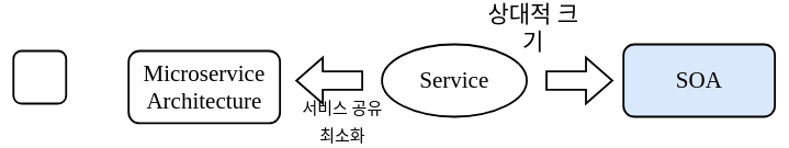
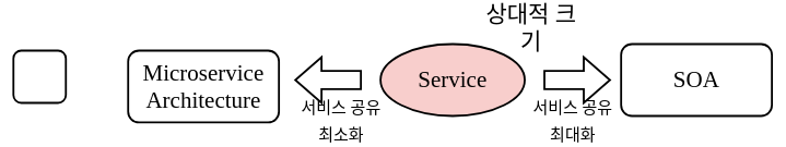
  <mxCell id="0" />
  <mxCell id="1" parent="0" />
  <mxCell id="2" value="Microservice&lt;br style=&quot;font-size: 35px;&quot;&gt;Architecture" style="rounded=1;whiteSpace=wrap;html=1;strokeWidth=3;fontSize=35;fontFamily=빙그레 싸만코체;fontSource=https%3A%2F%2Fcdn.jsdelivr.net%2Fgh%2Fprojectnoonnu%2Fnoonfonts_20-10%401.0%2FBinggraeSamanco-Bold.woff;" vertex="1" parent="1"><mxGeometry x="195" y="70" width="230" height="110" as="geometry" /></mxCell>
- <mxCell id="3" value="Service" style="ellipse;whiteSpace=wrap;html=1;rounded=1;fontSize=35;strokeWidth=3;fontFamily=빙그레 싸만코체;fontSource=https%3A%2F%2Fcdn.jsdelivr.net%2Fgh%2Fprojectnoonnu%2Fnoonfonts_20-10%401.0%2FBinggraeSamanco-Bold.woff;" vertex="1" parent="1"><mxGeometry x="580" y="60" width="220" height="110" as="geometry" /></mxCell>
- <mxCell id="4" value="SOA" style="rounded=1;whiteSpace=wrap;html=1;strokeWidth=3;fontSize=35;fontFamily=빙그레 싸만코체;fontSource=https%3A%2F%2Fcdn.jsdelivr.net%2Fgh%2Fprojectnoonnu%2Fnoonfonts_20-10%401.0%2FBinggraeSamanco-Bold.woff;fillColor=#dae8fc;" vertex="1" parent="1"><mxGeometry x="947" y="60" width="230" height="110" as="geometry" /></mxCell>
+ <mxCell id="3" value="Service" style="ellipse;whiteSpace=wrap;html=1;rounded=1;fontSize=35;strokeWidth=3;fontFamily=빙그레 싸만코체;fontSource=https%3A%2F%2Fcdn.jsdelivr.net%2Fgh%2Fprojectnoonnu%2Fnoonfonts_20-10%401.0%2FBinggraeSamanco-Bold.woff;fillColor=#f8cecc;" vertex="1" parent="1"><mxGeometry x="580" y="60" width="220" height="110" as="geometry" /></mxCell>
+ <mxCell id="4" value="SOA" style="rounded=1;whiteSpace=wrap;html=1;strokeWidth=3;fontSize=35;fontFamily=빙그레 싸만코체;fontSource=https%3A%2F%2Fcdn.jsdelivr.net%2Fgh%2Fprojectnoonnu%2Fnoonfonts_20-10%401.0%2FBinggraeSamanco-Bold.woff;" vertex="1" parent="1"><mxGeometry x="947" y="60" width="230" height="110" as="geometry" /></mxCell>
  <mxCell id="5" value="" style="html=1;shadow=0;dashed=0;align=center;verticalAlign=middle;shape=mxgraph.arrows2.arrow;dy=0.6;dx=40;flipH=1;notch=0;rounded=1;fontSize=35;strokeWidth=3;fontFamily=빙그레 싸만코체;fontSource=https%3A%2F%2Fcdn.jsdelivr.net%2Fgh%2Fprojectnoonnu%2Fnoonfonts_20-10%401.0%2FBinggraeSamanco-Bold.woff;" vertex="1" parent="1"><mxGeometry x="450" y="80" width="100" height="70" as="geometry" /></mxCell>
  <mxCell id="6" value="" style="html=1;shadow=0;dashed=0;align=center;verticalAlign=middle;shape=mxgraph.arrows2.arrow;dy=0.6;dx=40;notch=0;rounded=1;fontSize=35;strokeWidth=3;fontFamily=빙그레 싸만코체;fontSource=https%3A%2F%2Fcdn.jsdelivr.net%2Fgh%2Fprojectnoonnu%2Fnoonfonts_20-10%401.0%2FBinggraeSamanco-Bold.woff;" vertex="1" parent="1"><mxGeometry x="830" y="80" width="100" height="70" as="geometry" /></mxCell>
  <mxCell id="7" value="상대적 크기" style="text;html=1;strokeColor=none;fillColor=none;align=center;verticalAlign=middle;whiteSpace=wrap;rounded=0;fontSize=35;fontFamily=빙그레 싸만코체;fontSource=https%3A%2F%2Fcdn.jsdelivr.net%2Fgh%2Fprojectnoonnu%2Fnoonfonts_20-10%401.0%2FBinggraeSamanco-Bold.woff;" vertex="1" parent="1"><mxGeometry x="740" y="20" width="140" height="30" as="geometry" /></mxCell>
  <mxCell id="8" value="&lt;font style=&quot;font-size: 25px&quot;&gt;서비스 공유 최소화&lt;/font&gt;" style="text;html=1;strokeColor=none;fillColor=none;align=center;verticalAlign=middle;whiteSpace=wrap;rounded=0;fontSize=35;fontFamily=빙그레 싸만코체;fontSource=https%3A%2F%2Fcdn.jsdelivr.net%2Fgh%2Fprojectnoonnu%2Fnoonfonts_20-10%401.0%2FBinggraeSamanco-Bold.woff;" vertex="1" parent="1"><mxGeometry x="450" y="160" width="140" height="30" as="geometry" /></mxCell>
+ <mxCell id="9" value="&lt;font style=&quot;font-size: 25px&quot;&gt;서비스 공유 최대화&lt;/font&gt;" style="text;html=1;strokeColor=none;fillColor=none;align=center;verticalAlign=middle;whiteSpace=wrap;rounded=0;fontSize=35;fontFamily=빙그레 싸만코체;fontSource=https%3A%2F%2Fcdn.jsdelivr.net%2Fgh%2Fprojectnoonnu%2Fnoonfonts_20-10%401.0%2FBinggraeSamanco-Bold.woff;" vertex="1" parent="1"><mxGeometry x="800" y="160" width="147" height="30" as="geometry" /></mxCell>
  <mxCell id="10" value="" style="whiteSpace=wrap;html=1;aspect=fixed;rounded=1;fontSize=25;strokeWidth=3;fontFamily=빙그레 싸만코체;fontSource=https%3A%2F%2Fcdn.jsdelivr.net%2Fgh%2Fprojectnoonnu%2Fnoonfonts_20-10%401.0%2FBinggraeSamanco-Bold.woff;" vertex="1" parent="1"><mxGeometry x="20" y="70" width="80" height="80" as="geometry" /></mxCell>
